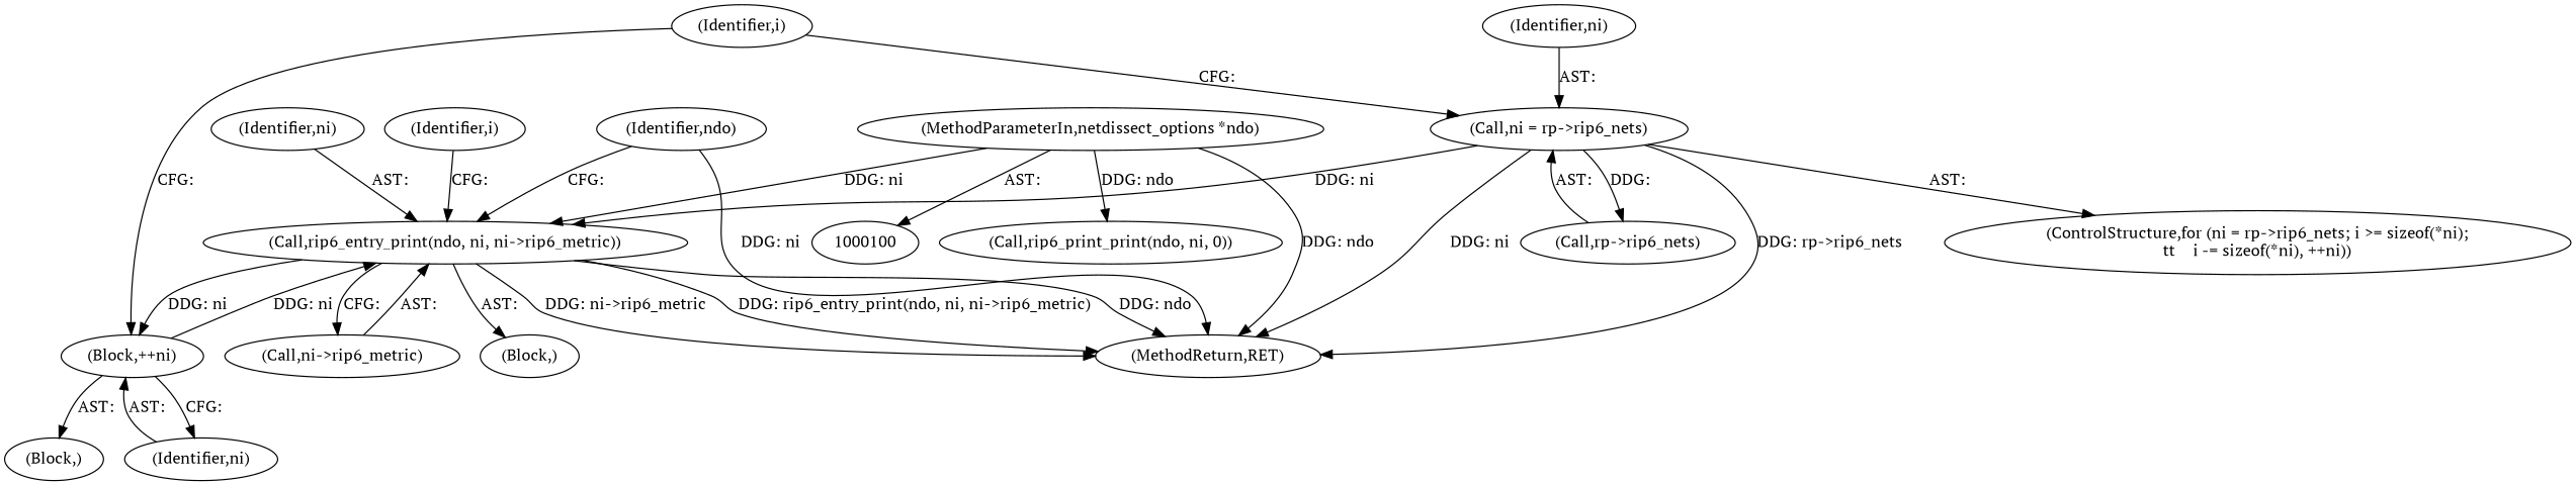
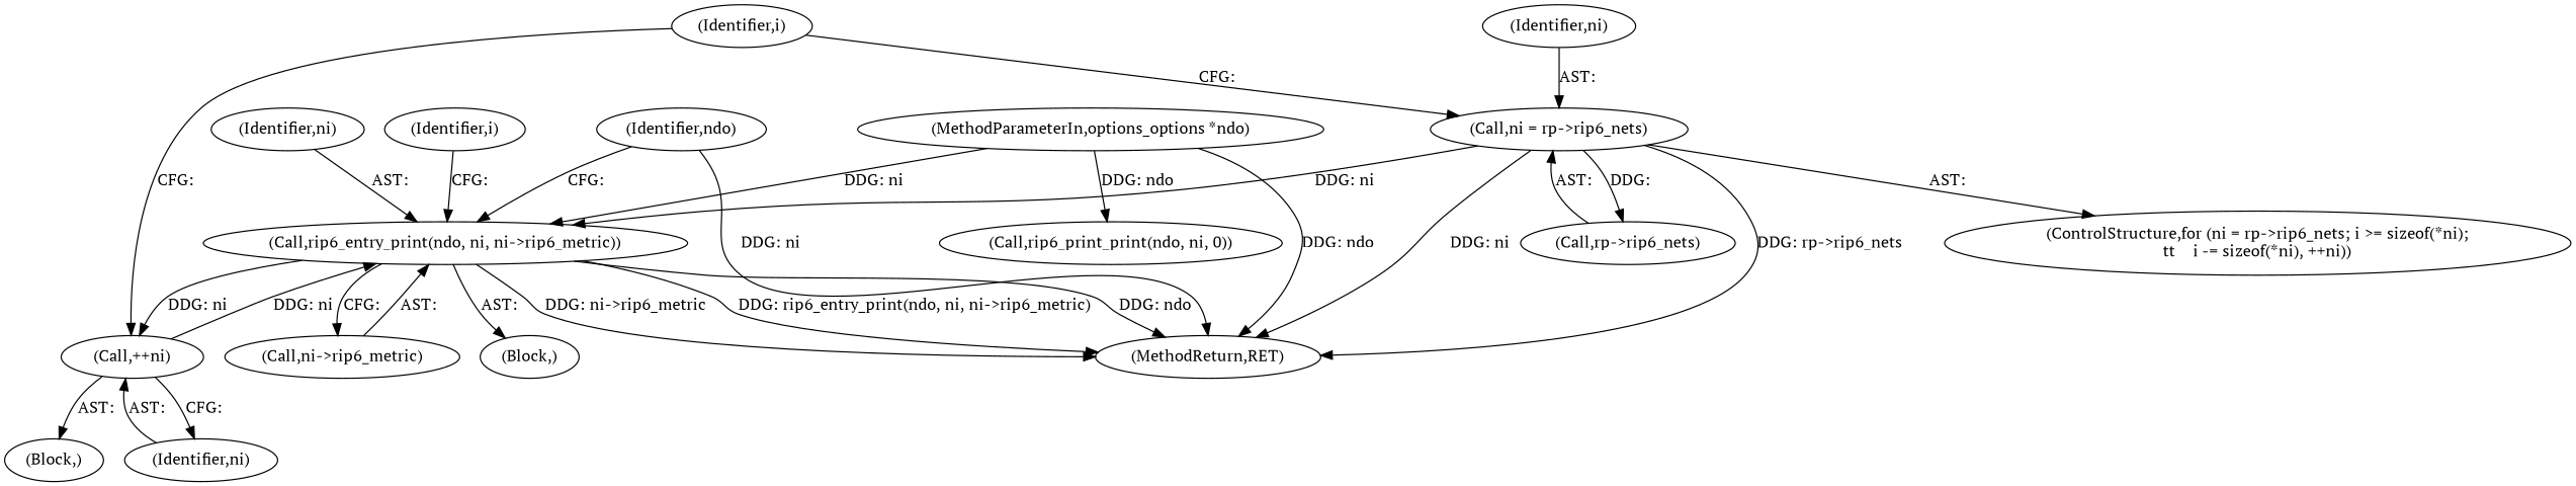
  digraph {
    fontname="PT Serif"
    node [fontname="PT Serif"]
    edge [fontname="PT Serif"]
    n1 [label="(Call,rip6_entry_print(ndo, ni, ni->rip6_metric))"]
-   n2 [label="(Block,++ni)"]
+   n2 [label="(Call,++ni)"]
    n3 [label="(MethodReturn,RET)"]
    n4 [label="(Call,ni->rip6_metric)"]
    n5 [label="(Block,)"]
    n6 [label="(Block,)"]
    n7 [label="(Identifier,ni)"]
-   n8 [label="(MethodParameterIn,netdissect_options *ndo)"]
+   n8 [label="(MethodParameterIn,options_options *ndo)"]
    n9 [label="(Call,rip6_print_print(ndo, ni, 0))"]
-   1000100
    n11 [label="(Call,ni = rp->rip6_nets)"]
    n12 [label="(ControlStructure,for (ni = rp->rip6_nets; i >= sizeof(*ni);\n\t\t    i -= sizeof(*ni), ++ni))"]
    n13 [label="(Call,rp->rip6_nets)"]
    n14 [label="(Identifier,ni)"]
    n15 [label="(Identifier,ni)"]
    n16 [label="(Identifier,i)"]
    n17 [label="(Identifier,ndo)"]
    n18 [label="(Identifier,i)"]
    n1 -> n2 [label="DDG: ni"]
    n1 -> n3 [label="DDG: rip6_entry_print(ndo, ni, ni->rip6_metric)"]
    n1 -> n3 [label="DDG: ndo"]
    n1 -> n3 [label="DDG: ni->rip6_metric"]
    n1 -> n4 [label="CFG: "]
    n1 -> n5 [label="AST: "]
    n2 -> n1 [label="DDG: ni"]
    n2 -> n6 [label="AST: "]
    n2 -> n7 [label="CFG: "]
    n4 -> n1 [label="AST: "]
    n7 -> n2 [label="AST: "]
    n8 -> n1 [label="DDG: ni"]
    n8 -> n3 [label="DDG: ndo"]
    n8 -> n9 [label="DDG: ndo"]
-   n8 -> 1000100 [label="AST: "]
    n11 -> n1 [label="DDG: ni"]
    n11 -> n3 [label="DDG: ni"]
    n11 -> n3 [label="DDG: rp->rip6_nets"]
    n11 -> n12 [label="AST: "]
    n11 -> n13 [label="DDG: "]
    n13 -> n11 [label="AST: "]
    n14 -> n11 [label="AST: "]
    n15 -> n1 [label="AST: "]
    n16 -> n1 [label="CFG: "]
    n17 -> n1 [label="CFG: "]
    n17 -> n3 [label="DDG: ni"]
    n18 -> n2 [label="CFG: "]
    n18 -> n11 [label="CFG: "]
  }
